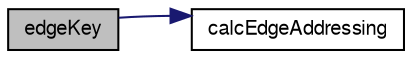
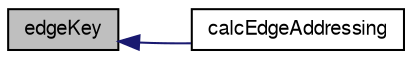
  digraph {
    rankdir=LR
    node [color=black fontname=FreeSans fontsize=10 shape=record]
    n1 [fillcolor=grey75 fontcolor=black height=0.2 label=edgeKey style=filled width=0.4]
    n2 [height=0.2 label=calcEdgeAddressing width=0.4]
-   n2 -> n1 [color=midnightblue dir=back fontname=FreeSans fontsize=10 labelfontname=FreeSans labelfontsize=10 style=solid]
+   n1 -> n2 [color=midnightblue dir=back fontname=FreeSans fontsize=10 labelfontname=FreeSans labelfontsize=10 style=solid]
  }
